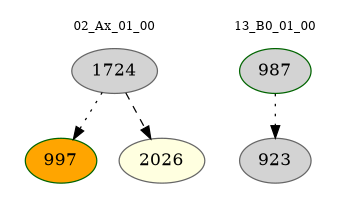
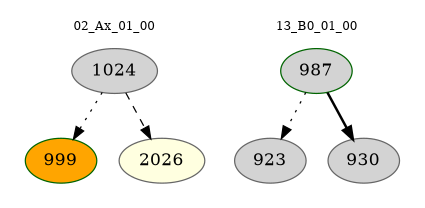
  digraph {
    node [color=gray40 fillcolor=lightgrey style=filled]
    edge [color=black style=dotted]
-   n1 [label=1724]
-   n2 [color=darkgreen fillcolor=orange label=997]
+   n1 [label=1024]
+   n2 [color=darkgreen fillcolor=orange label=999]
    n3 [fillcolor=lightyellow label=2026]
    n4 [color=darkgreen label=987]
    n5 [label=923]
+   n6 [label=930]
    subgraph cluster_1 {
      color=white
      fontsize=10
      label="02_Ax_01_00"
      n1
      n2
      n3
    }
    subgraph cluster_2 {
      color=white
      fontsize=10
      label="13_B0_01_00"
      n4
      n5
+     n6
    }
    n1 -> n2
    n1 -> n3 [style=dashed]
    n4 -> n5
+   n4 -> n6 [style=bold]
  }
